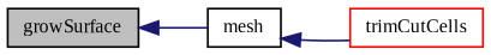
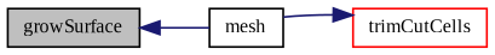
  digraph {
    fontname="Liberation Serif"
    rankdir=LR
    node [color=black fontname="Liberation Serif" fontsize=10 shape=record]
    edge [color=midnightblue dir=back fontname="Liberation Serif" fontsize=10 labelfontname=FreeSans labelfontsize=10 style=solid]
    n1 [fillcolor=grey75 fontcolor=black height=0.2 label=growSurface style=filled width=0.4]
    n2 [height=0.2 label=mesh width=0.4]
    n3 [color=red height=0.2 label=trimCutCells width=0.4]
    n1 -> n2
-   n2 -> n3
+   n3 -> n2
  }
